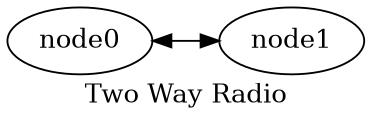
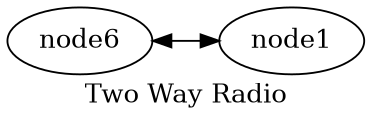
  digraph {
    concentrate=true
    label="Two Way Radio"
    rankdir=LR
-   node0
+   node0 [label=node6]
    node1
    node0 -> node1
    node1 -> node0
  }
